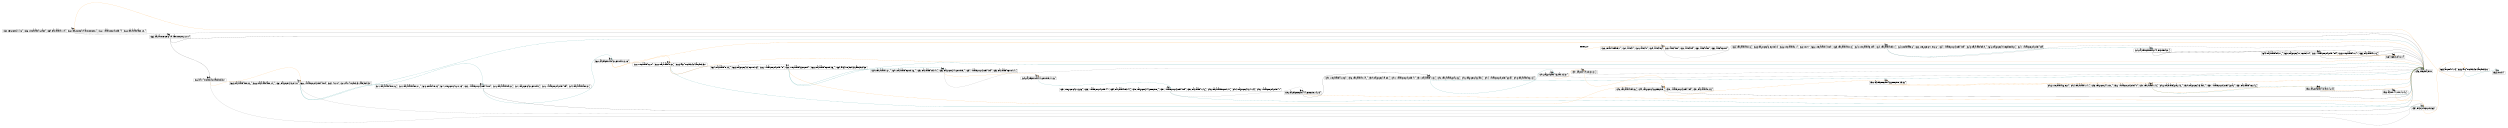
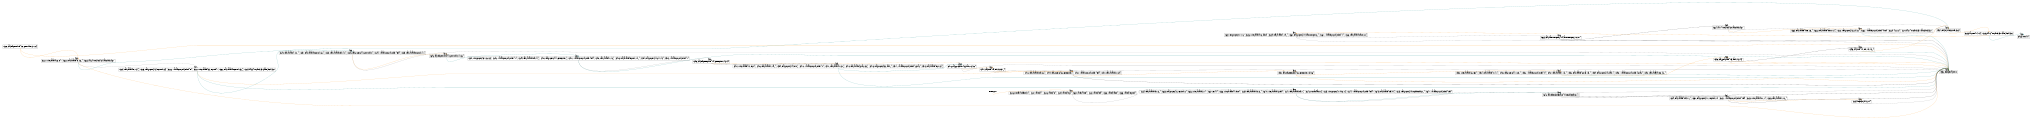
  digraph {
    fontname="DejaVu Serif"
    rankdir=LR
    node [fontname="DejaVu Serif" shape=record]
    edge [color=darkorange fontname="DejaVu Serif" headport=n tailport=s]
    BB_entry207 [shape=none]
    n2 [label="{15826: constant[undefined,v1]|15827: vardecl['r']|15828: vardecl['m']|15829: vardecl['reqs']|15830: vardecl['done']|15831: vardecl['self']|15832: vardecl['name']|15833: vardecl['expound']}"]
    n3 [label="{15834: read-variable['this',v3,-]|15835: read-property[v3,'required',v2]|15836: write-variable[v2,'r']*|15837: new[v4]|15838: write-variable[v4,'done']*|15839: read-variable['this',v5,-]|15840: write-variable[v5,'self']*|15841: read-variable['self',v7,-]|15842: constant[false,v6]|15843: write-property[v7,'dirty',v6]|15844: \<variable-non-null-undef\>['self']*|15845: read-variable['self',v9,-]|15846: read-property[v9,'_explodeRollups',-]|15847: \<variable-non-null-undef\>['self']}"]
    n4 [label="{15848: call-self._explodeRollups [v9,'_explodeRollups',-]*}"]
    n5 [label="{15936: exceptional-return}"]
    n6 [label="{15849: read-variable['self',v11,-]|15850: read-property[v11,'required',v10]|15851: \<variable-non-null-undef\>['self']|15852: write-variable[v10,'r']*|15853: read-variable['r',v13,-]}"]
    n7 [label="{15854: begin-for-in[v13,v14]}"]
    n8 [label="{15855: has-next[v14,v15]|15856: if[v15](true-block:4507,false-block:4528)}"]
    n9 [label="{15857: next-property[v14,v16]|15858: write-variable[v16,'name']|15859: read-variable['r',v19,-]|15860: read-property[v19,'hasOwnProperty',-]|15861: \<variable-non-null-undef\>['r']|15862: read-variable['name',v20,-]}"]
    n10 [label="{15935: return[v1]}"]
    n11 [label="{15863: call-r.hasOwnProperty [v19,'hasOwnProperty',v20,v17]}"]
    n12 [label="{15864: if[v17](true-block:4510,false-block:4527)}"]
    n13 [label="{15865: read-variable['done',v23,-]|15866: read-variable['name',v24,-]|15867: read-property[v23,v24,v22]|15868: \<variable-non-null-undef\>['done']|15869: ![v22,v21]|15870: if[v21](true-block:4511,false-block:4527)}"]
    n14 [label="{15934: end-for-in(begin-node:15854)}"]
-   n15 [label="{15871: read-variable['done',v26,-]|15872: read-variable['name',v27,-]|15873: constant[true,v25]|15874: write-property[v26,v27,v25]|15875: \<variable-non-null-undef\>['done']*|15876: read-variable['self',v30,-]|15877: read-property[v30,'getModule',-]|15878: \<variable-non-null-undef\>['self']|15879: read-variable['name',v31,-]}"]
    n16 [label="{15880: call-self.getModule [v30,'getModule',v31,v28]}"]
    n17 [label="{15881: write-variable[v28,'m']*|15882: read-variable['m',v32,-]|15883: if[v32](true-block:4514,false-block:4527)}"]
    n18 [label="{15884: read-variable['m',v34,-]|15885: read-property[v34,'expound',v33]|15886: \<variable-non-null-undef\>['m']|15887: write-variable[v33,'expound']*|15888: read-variable['expound',v35,-]|15889: if[v35](true-block:4515,false-block:4522)}"]
    n19 [label="{15890: read-variable['r',v37,-]|15891: read-variable['expound',v38,-]|15892: read-variable['self',v40,-]|15893: read-property[v40,'getModule',-]|15894: \<variable-non-null-undef\>['self']|15895: read-variable['expound',v41,-]}"]
    n20 [label="{15918: read-variable['self',v38,-]|15919: read-property[v38,'getRequires',-]|15920: \<variable-non-null-undef\>['self']|15921: read-variable['m',v39,-]}"]
    n21 [label="{15896: call-self.getModule [v40,'getModule',v41,v36]}"]
    n22 [label="{15922: call-self.getRequires [v38,'getRequires',v39,v36]}"]
    n23 [label="{15897: write-property[v37,v38,v36]|15898: \<variable-non-null-undef\>['r']*|15899: read-variable['self',v44,-]|15900: read-property[v44,'getRequires',-]|15901: \<variable-non-null-undef\>['self']|15902: read-variable['r',v46,-]|15903: read-variable['expound',v47,-]|15904: read-property[v46,v47,v45]|15905: \<variable-non-null-undef\>['r']}"]
    n24 [label="{15923: write-variable[v36,'reqs']*|15924: read-variable['Y',v41,-]|15925: read-property[v41,'mix',-]|15926: \<variable-non-null-undef\>['Y']|15927: read-variable['r',v42,-]|15928: read-variable['yArray',v45,-]|15929: read-property[v45,'hash',-]|15930: \<variable-non-null-undef\>['yArray']|15931: read-variable['reqs',v46,-]}"]
    n25 [label="{15906: call-self.getRequires [v44,'getRequires',v45,v42]}"]
    n26 [label="{15907: write-variable[v42,'reqs']*|15908: read-variable['Y',v49,-]|15909: read-property[v49,'mix',-]|15910: \<variable-non-null-undef\>['Y']|15911: read-variable['r',v50,-]|15912: read-variable['yArray',v53,-]|15913: read-property[v53,'hash',-]|15914: \<variable-non-null-undef\>['yArray']|15915: read-variable['reqs',v54,-]}"]
    n27 [label="{15916: call-yArray.hash [v53,'hash',v54,v51]}"]
    n28 [label="{15917: call-Y.mix [v49,'mix',v50,v51,-]*}"]
    n29 [label="{15932: call-yArray.hash [v45,'hash',v46,v43]}"]
    n30 [label="{15933: call-Y.mix [v41,'mix',v42,v43,-]*}"]
    BB_entry207 -> n2 [headlabel="    4501"]
    n2 -> n3 [color=gray40 headlabel="      4502"]
    n3 -> n4 [color=teal headlabel="      4503"]
    n3 -> n5 [color=gray40 headlabel="      4529"]
    n4 -> n5 [color=black]
    n4 -> n6 [color=black headlabel="      4504"]
    n6 -> n5 [color=black]
    n6 -> n7 [headlabel="      4505"]
    n7 -> n5 [color=gray40]
    n8 -> n9 [headlabel="      4507"]
    n8 -> n10 [color=teal headlabel="      4528"]
    n9 -> n5 [color=gray40]
    n9 -> n11 [color=gray40 headlabel="      4508"]
    n11 -> n5 [color=black]
    n11 -> n12 [color=black headlabel="      4509"]
    n12 -> n13 [headlabel="      4510"]
    n12 -> n14 [color=gray40 headlabel="      4527"]
    n13 -> n5 [color=teal]
    n13 -> n14 [color=gray40]
-   n13 -> n15 [color=teal headlabel="      4511"]
    n14 -> n8
-   n15 -> n5 [color=black]
-   n15 -> n16 [color=teal headlabel="      4512"]
    n16 -> n5
    n16 -> n17 [headlabel="      4513"]
    n17 -> n5
    n17 -> n14 [color=teal]
    n17 -> n18 [color=gray40 headlabel="      4514"]
    n18 -> n5 [color=teal]
    n18 -> n19 [color=teal headlabel="      4515"]
    n18 -> n20 [headlabel="      4522"]
    n19 -> n5 [color=gray40]
    n19 -> n21 [headlabel="      4516"]
    n20 -> n5 [color=black]
    n20 -> n22 [headlabel="      4523"]
    n21 -> n23 [color=teal headlabel="      4517"]
    n22 -> n5
    n22 -> n24 [headlabel="      4524"]
    n23 -> n5 [color=teal]
    n23 -> n25 [color=gray40 headlabel="      4518"]
    n24 -> n5 [color=teal]
    n24 -> n29 [headlabel="      4525"]
    n25 -> n5
    n25 -> n26 [color=black headlabel="      4519"]
    n26 -> n5 [color=teal]
    n26 -> n27 [color=teal headlabel="      4520"]
    n27 -> n5 [color=gray40]
    n27 -> n28 [headlabel="      4521"]
    n28 -> n5 [color=gray40]
    n28 -> n20
    n29 -> n5
    n29 -> n30 [color=black headlabel="      4526"]
    n30 -> n5 [color=teal]
    n30 -> n14
  }
